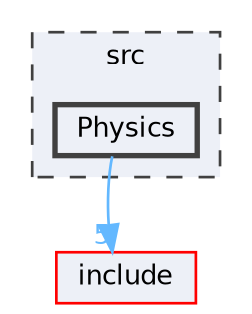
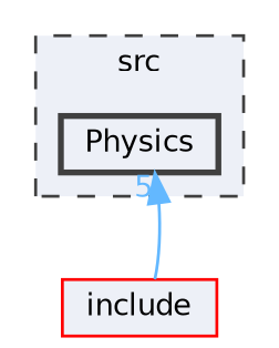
  digraph {
    compound=true
    node [fillcolor="#edf0f7" fontname=Helvetica fontsize=10 shape=box]
    n1 [color=grey25 height=0.2 label=Physics style="filled,bold" width=0.4]
    n2 [color=red height=0.2 label=include style=filled width=0.4]
    subgraph cluster_1 {
      bgcolor="#edf0f7"
      fontname=Helvetica
      fontsize=10
      label=src
      pencolor=grey25
      style="filled,dashed"
      n1
    }
-   n1 -> n2 [color=steelblue1 fontcolor=steelblue1 fontname=Helvetica fontsize=10 headlabel=5 labeldistance=1.5 labelfontname=Helvetica labelfontsize=10]
+   n2 -> n1 [color=steelblue1 fontcolor=steelblue1 fontname=Helvetica fontsize=10 headlabel=5 labeldistance=1.5 labelfontname=Helvetica labelfontsize=10]
  }
